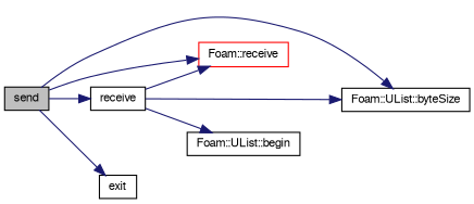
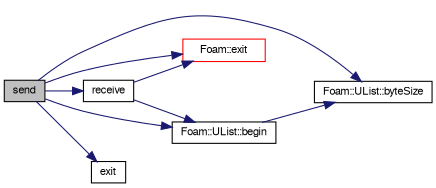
  digraph {
    rankdir=LR
    node [color=black fontname=FreeSans fontsize=10 shape=record]
    edge [color=midnightblue fontname=FreeSans fontsize=10 labelfontname=FreeSans labelfontsize=10 style=solid]
    n1 [fillcolor=grey75 fontcolor=black height=0.2 label=send style=filled width=0.4]
    n2 [height=0.2 label="Foam::UList::begin" width=0.4]
    n3 [height=0.2 label="Foam::UList::byteSize" width=0.4]
-   n4 [color=red height=0.2 label="Foam::receive" width=0.4]
+   n4 [color=red height=0.2 label="Foam::exit" width=0.4]
    n5 [height=0.2 label=receive width=0.4]
    n6 [height=0.2 label=exit width=0.4]
+   n1 -> n2
    n1 -> n3
    n1 -> n4
    n1 -> n5
    n1 -> n6
    n5 -> n2
-   n5 -> n3
+   n2 -> n3
    n5 -> n4
  }
